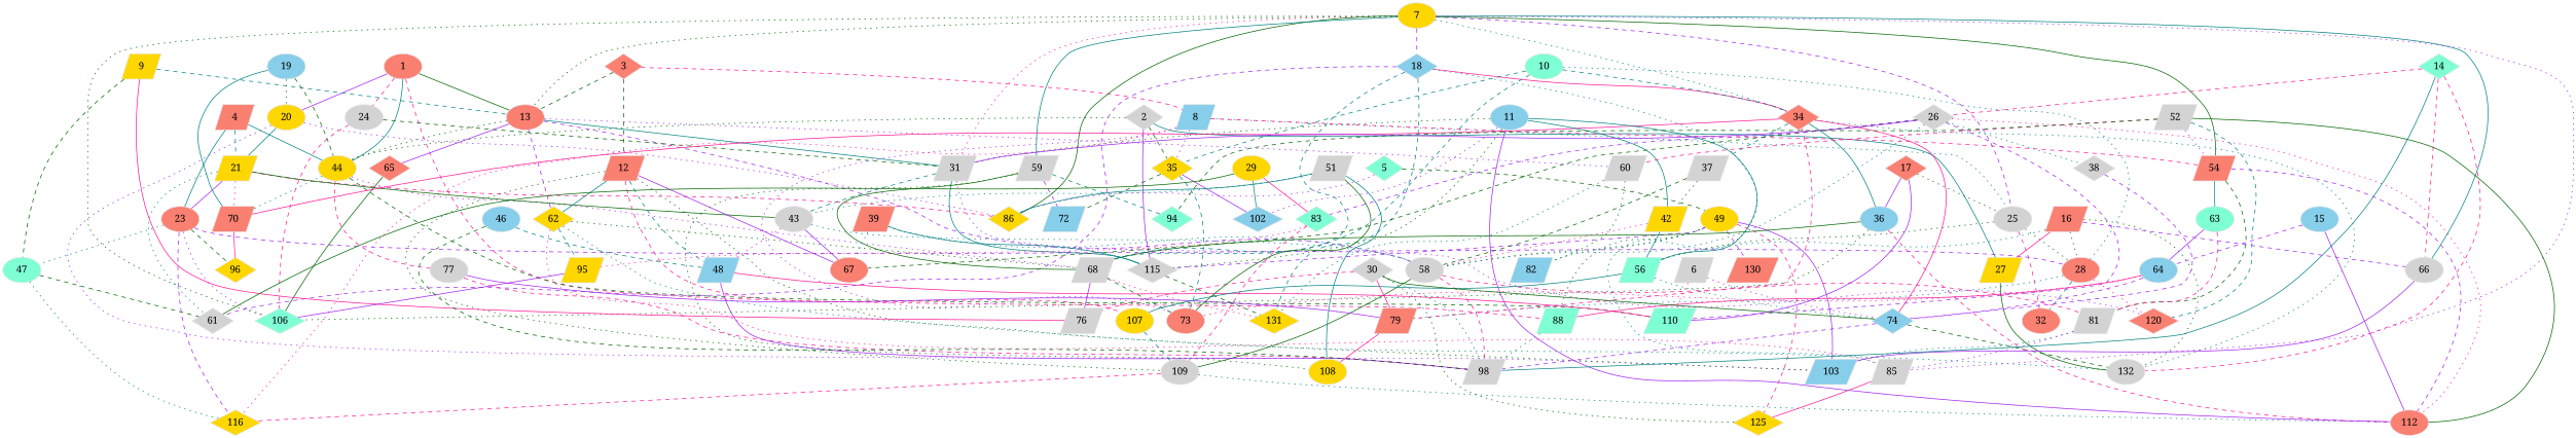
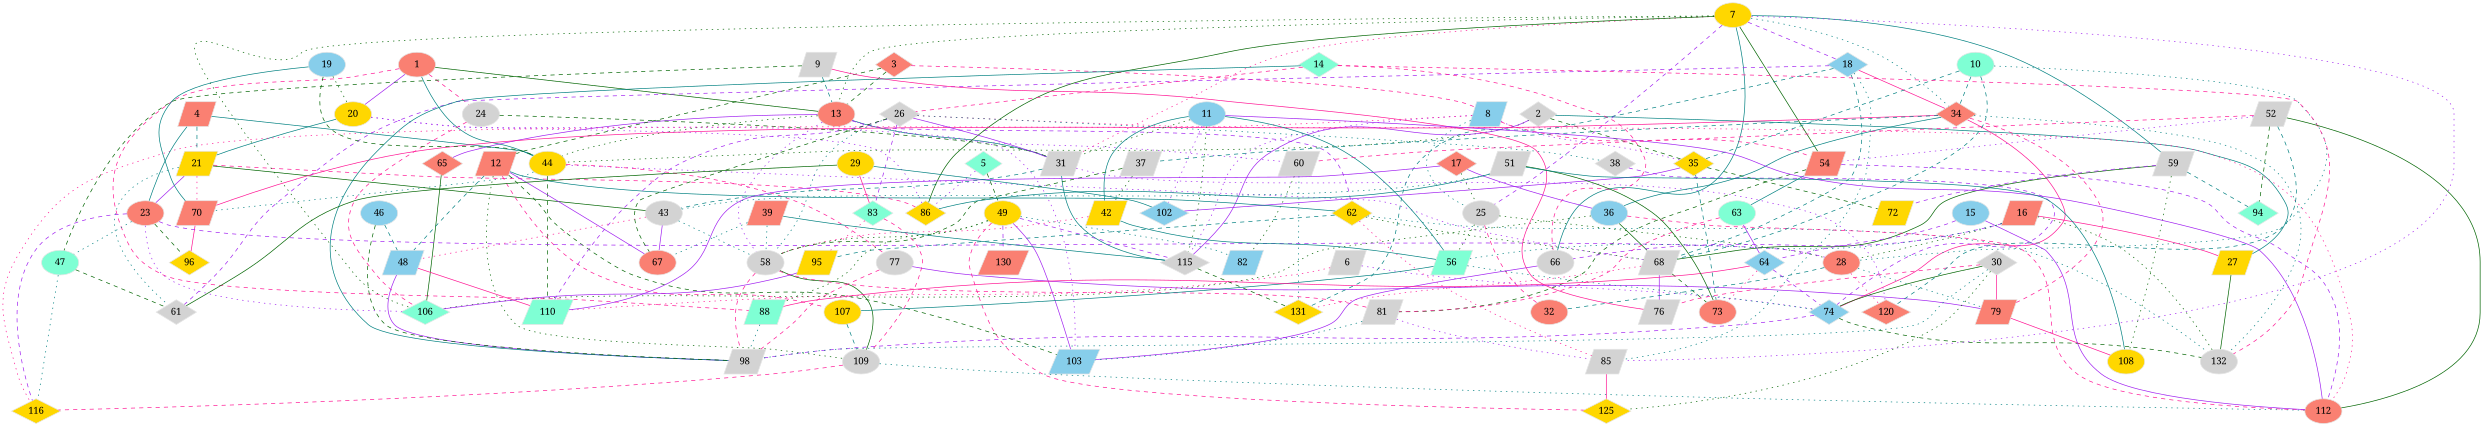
  graph {
    fontname="Noto Serif"
    node [color=gray90 fillcolor=lightgrey fontname="Noto Serif" shape=parallelogram style=filled]
    edge [color=teal fontname="Noto Serif" style=dashed]
    1 [fillcolor=salmon shape=ellipse super="+55"]
    13 [fillcolor=salmon shape=ellipse super="+33"]
    20 [fillcolor=gold shape=ellipse]
    24 [shape=ellipse]
    44 [fillcolor=gold shape=ellipse super="+101"]
    88 [fillcolor=aquamarine]
    31 [super="+45"]
    62 [fillcolor=gold shape=diamond super="+92"]
    58 [shape=ellipse super="+127"]
    60
    65 [fillcolor=salmon shape=diamond]
    21 [fillcolor=gold super="+78"]
    86 [fillcolor=gold shape=diamond]
    103 [fillcolor=skyblue]
    106 [fillcolor=aquamarine shape=diamond super="+114"]
    110 [fillcolor=aquamarine]
    68 [super="+122"]
    70 [fillcolor=salmon super="+104"]
    77 [shape=ellipse]
    98 [super="+121"]
    2 [shape=diamond super="+80"]
    27 [fillcolor=gold]
    35 [fillcolor=gold shape=diamond super="+128"]
    115 [shape=diamond super="+117"]
    132 [shape=ellipse]
    73 [fillcolor=salmon shape=ellipse]
    102 [fillcolor=skyblue shape=diamond]
-   72 [fillcolor=skyblue]
+   72 [fillcolor=gold]
    131 [fillcolor=gold shape=diamond]
    8 [fillcolor=skyblue super="+22"]
    25 [shape=ellipse super="+57"]
    54 [fillcolor=salmon super="+126"]
    116 [fillcolor=gold shape=diamond]
    3 [fillcolor=salmon shape=diamond]
    12 [fillcolor=salmon super="+89"]
    48 [fillcolor=skyblue]
    67 [fillcolor=salmon shape=ellipse super="+90"]
    107 [fillcolor=gold shape=ellipse]
    109 [shape=ellipse super="+129"]
    23 [fillcolor=salmon shape=ellipse super="+113"]
    61 [shape=diamond]
    43 [shape=ellipse super="+51"]
    4 [fillcolor=salmon]
    47 [fillcolor=aquamarine shape=ellipse super="+93"]
    28 [fillcolor=salmon shape=ellipse super="+97"]
    96 [fillcolor=gold shape=diamond]
    49 [fillcolor=gold shape=ellipse super="+69"]
    125 [fillcolor=gold shape=diamond]
    82 [fillcolor=skyblue]
    130 [fillcolor=salmon]
    5 [fillcolor=aquamarine shape=diamond]
    74 [fillcolor=skyblue shape=diamond super="+100"]
    6
    7 [fillcolor=gold shape=ellipse super="+118"]
    18 [fillcolor=skyblue shape=diamond super="+40"]
    34 [fillcolor=salmon shape=diamond super="+75"]
    59
    66 [shape=ellipse super="+119"]
    85 [super="+91"]
    56 [fillcolor=aquamarine super="+99"]
    32 [fillcolor=salmon shape=ellipse]
    120 [fillcolor=salmon shape=diamond]
    36 [fillcolor=skyblue shape=ellipse super="+105"]
    79 [fillcolor=salmon]
    37
    112 [fillcolor=salmon shape=ellipse]
    81 [super="+84"]
    63 [fillcolor=aquamarine shape=ellipse super="+87"]
    108 [fillcolor=gold shape=ellipse]
    94 [fillcolor=aquamarine shape=diamond]
-   9 [fillcolor=gold]
+   9
    76
    10 [fillcolor=aquamarine shape=ellipse]
    11 [fillcolor=skyblue shape=ellipse super="+123"]
    42 [fillcolor=gold super="+53"]
    95 [fillcolor=gold]
    26 [shape=diamond super="+50"]
    38 [shape=diamond]
    83 [fillcolor=aquamarine shape=diamond]
    14 [fillcolor=aquamarine shape=diamond]
    15 [fillcolor=skyblue shape=ellipse]
-   64 [fillcolor=skyblue shape=ellipse]
+   64 [fillcolor=skyblue shape=diamond]
    16 [fillcolor=salmon]
    17 [fillcolor=salmon shape=diamond]
    19 [fillcolor=skyblue shape=ellipse]
    29 [fillcolor=gold shape=ellipse]
    30 [shape=diamond super="+124"]
    39 [fillcolor=salmon]
    n89 [label=51]
    46 [fillcolor=skyblue shape=ellipse]
    52 [super="+111"]
    1 -- 13 [color=darkgreen style=solid]
    1 -- 20 [color=purple style=solid]
    1 -- 24 [color=deeppink]
    1 -- 44 [style=solid]
    1 -- 88 [color=deeppink]
    13 -- 44 [color=darkgreen style=dotted]
    13 -- 31 [style=solid]
    13 -- 62 [color=purple]
-   13 -- 58 [color=purple]
+   13 -- 58 [color=purple style=dotted]
    13 -- 60 [color=purple style=dotted]
    13 -- 65 [color=purple style=solid]
    20 -- 21 [style=solid]
    20 -- 86 [color=purple style=dotted]
    20 -- 103 [color=purple style=dotted]
    24 -- 31 [color=darkgreen]
    24 -- 106 [color=deeppink]
    44 -- 110 [color=darkgreen weight=2]
    44 -- 68 [color=purple style=dotted]
    44 -- 70 [style=dotted]
    44 -- 77 [color=deeppink]
    88 -- 98 [style=dotted]
    31 -- 115 [style=solid]
    31 -- 43
    31 -- 120 [color=purple style=dotted]
    62 -- 68 [color=darkgreen style=dotted]
    62 -- 132 [style=dotted]
    62 -- 85 [color=deeppink style=dotted]
    62 -- 95
    58 -- 98 [color=deeppink]
    58 -- 109 [color=darkgreen style=solid]
    58 -- 81 [color=deeppink]
    60 -- 131 [style=dotted]
    60 -- 82 [color=darkgreen style=dotted]
    65 -- 106 [color=darkgreen style=solid]
    21 -- 86 [color=deeppink]
    21 -- 70 [color=deeppink style=dotted]
    21 -- 23 [color=purple style=solid]
    21 -- 61 [style=dotted]
    21 -- 43 [color=darkgreen style=solid]
    68 -- 73 [color=darkgreen]
    68 -- 131 [color=deeppink style=dotted]
    68 -- 76 [color=purple style=solid]
    70 -- 96 [color=deeppink style=solid]
    77 -- 98 [color=deeppink]
    77 -- 79 [color=purple style=solid]
    2 -- 44 [color=darkgreen style=dotted]
    2 -- 27 [style=solid]
    2 -- 35 [color=darkgreen]
    2 -- 115 [color=purple style=solid]
    27 -- 132 [color=darkgreen style=solid]
    35 -- 73
    35 -- 102 [color=purple style=solid]
    35 -- 72 [color=darkgreen]
    115 -- 131 [color=darkgreen]
    8 -- 35 [color=purple style=dotted]
-   8 -- 73 [color=purple style=dotted]
+   8 -- 115 [color=purple style=dotted]
    8 -- 25 [style=dotted]
    8 -- 54 [color=deeppink]
    8 -- 116 [color=deeppink style=dotted]
    25 -- 28 [color=darkgreen style=dotted]
    25 -- 56 [color=darkgreen style=dotted]
    25 -- 32 [color=deeppink]
    54 -- 112 [color=purple]
    54 -- 81 [color=darkgreen]
    54 -- 63 [style=solid]
    3 -- 13 [color=darkgreen]
    3 -- 8 [color=deeppink]
    3 -- 12 [color=darkgreen]
    12 -- 62 [style=solid]
-   12 -- 103 [color=darkgreen style=dotted]
+   12 -- 103 [color=darkgreen]
    12 -- 48
    12 -- 67 [color=purple style=solid]
    12 -- 107 [color=deeppink]
    12 -- 109 [color=darkgreen style=dotted]
    48 -- 110 [color=deeppink style=solid]
    48 -- 98 [color=purple style=solid]
    107 -- 109
    109 -- 116 [color=deeppink]
    109 -- 112 [style=dotted]
    23 -- 106 [color=purple style=dotted]
    23 -- 116 [color=purple]
    23 -- 47 [style=dotted]
    23 -- 28 [color=purple]
    23 -- 96 [color=darkgreen]
    43 -- 58 [style=dotted]
    43 -- 48 [color=deeppink style=dotted]
    43 -- 67 [color=purple style=solid]
    4 -- 44 [style=solid]
    4 -- 21
    4 -- 23 [style=solid]
    47 -- 116 [style=dotted]
    47 -- 61 [color=darkgreen]
    28 -- 32
    28 -- 120 [color=deeppink style=dotted]
    28 -- 79 [style=dotted]
    49 -- 88 [color=darkgreen style=dotted]
    49 -- 58 [color=darkgreen style=dotted]
    49 -- 103 [color=purple style=solid]
    49 -- 115 [color=purple]
    49 -- 125 [color=deeppink]
    49 -- 82 [style=dotted]
    49 -- 130 [color=purple]
    5 -- 86 [color=purple style=dotted]
    5 -- 49 [color=darkgreen]
    74 -- 98 [color=purple]
    74 -- 132 [color=darkgreen]
    6 -- 110 [color=deeppink style=dotted]
    6 -- 74 [color=purple style=dotted]
    7 -- 13 [color=darkgreen style=dotted]
    7 -- 31 [color=deeppink style=dotted]
    7 -- 86 [color=darkgreen style=solid]
    7 -- 106 [color=darkgreen style=dotted]
    7 -- 25 [color=purple]
    7 -- 54 [color=darkgreen style=solid]
    7 -- 18 [color=purple]
    7 -- 34 [style=dotted]
    7 -- 59 [style=solid]
    7 -- 66 [style=solid]
    7 -- 85 [color=purple style=dotted]
    18 -- 68
    18 -- 131
    18 -- 61 [color=purple]
    18 -- 34 [color=deeppink style=solid]
    18 -- 85 [style=dotted]
    34 -- 70 [color=deeppink style=solid]
    34 -- 132 [style=dotted]
    34 -- 74 [color=deeppink style=solid]
    34 -- 36 [style=solid]
    34 -- 79 [color=deeppink]
    34 -- 37
    59 -- 68 [color=darkgreen style=solid]
    59 -- 72 [color=purple]
    59 -- 108 [color=darkgreen style=dotted]
    59 -- 94
    66 -- 103 [color=purple style=solid]
    85 -- 125 [color=deeppink style=solid]
    56 -- 107 [style=solid]
    56 -- 74 [style=dotted]
    36 -- 106 [color=darkgreen style=dotted]
    36 -- 68 [color=darkgreen style=solid]
    36 -- 112 [color=deeppink]
    79 -- 108 [color=deeppink style=solid]
    37 -- 58 [color=darkgreen]
    37 -- 42 [color=darkgreen style=dotted]
    81 -- 103 [style=dotted]
    81 -- 85 [color=purple style=dotted]
    63 -- 81 [color=deeppink]
    63 -- 64 [color=purple style=solid]
    9 -- 13
    9 -- 47 [color=darkgreen]
    9 -- 76 [color=deeppink style=solid]
    10 -- 68
    10 -- 35
    10 -- 28 [style=dotted]
    10 -- 34
    11 -- 31 [color=darkgreen style=dotted]
    11 -- 115 [color=darkgreen style=dotted weight=2]
    11 -- 102 [color=purple style=dotted]
    11 -- 56 [style=solid]
    11 -- 112 [color=purple style=solid]
    11 -- 42 [style=solid]
    42 -- 58 [color=deeppink style=dotted weight=2]
    42 -- 56 [style=solid]
    95 -- 106 [color=purple style=solid]
    26 -- 31 [color=purple style=solid]
    26 -- 58 [style=dotted]
    26 -- 110 [color=purple]
    26 -- 67 [color=darkgreen]
    26 -- 112 [color=deeppink style=dotted]
    26 -- 38 [style=dotted]
    26 -- 83 [color=purple]
    38 -- 74 [color=purple]
    83 -- 109 [color=deeppink]
    83 -- 95 [color=deeppink style=dotted]
    14 -- 98 [style=solid]
    14 -- 132 [color=deeppink]
    14 -- 66 [color=deeppink]
    14 -- 26 [color=deeppink]
    15 -- 112 [color=purple style=solid]
    15 -- 64 [color=purple]
    64 -- 88 [color=deeppink style=solid]
    64 -- 73 [color=deeppink style=dotted]
    64 -- 74 [color=purple]
    16 -- 27 [color=deeppink style=solid]
    16 -- 132 [color=darkgreen style=dotted]
    16 -- 28 [color=darkgreen style=dotted]
    16 -- 66 [color=purple]
    16 -- 56 [style=dotted]
    17 -- 110 [color=purple style=solid]
    17 -- 25 [color=darkgreen style=dotted]
    17 -- 36 [color=purple style=solid]
    19 -- 20 [color=darkgreen style=dotted]
    19 -- 44 [color=darkgreen]
    19 -- 70 [style=solid]
    29 -- 102 [style=solid]
    29 -- 61 [color=darkgreen style=solid]
    29 -- 83 [color=deeppink style=solid]
    30 -- 98 [style=dotted]
    30 -- 125 [color=darkgreen style=dotted]
    30 -- 74 [color=darkgreen style=solid]
    30 -- 79 [color=deeppink style=solid]
    30 -- 76 [color=deeppink]
    39 -- 58 [style=dotted]
    39 -- 115 [style=solid]
    39 -- 67 [style=dotted]
    n89 -- 86 [style=solid]
    n89 -- 73 [color=darkgreen style=solid]
    n89 -- 43 [style=dotted]
    n89 -- 108 [style=solid]
    46 -- 98 [color=darkgreen]
    46 -- 48
    52 -- 60 [color=deeppink]
    52 -- 54 [color=purple style=dotted]
    52 -- 120
    52 -- 112 [color=darkgreen style=solid]
    52 -- 94 [color=darkgreen]
  }
